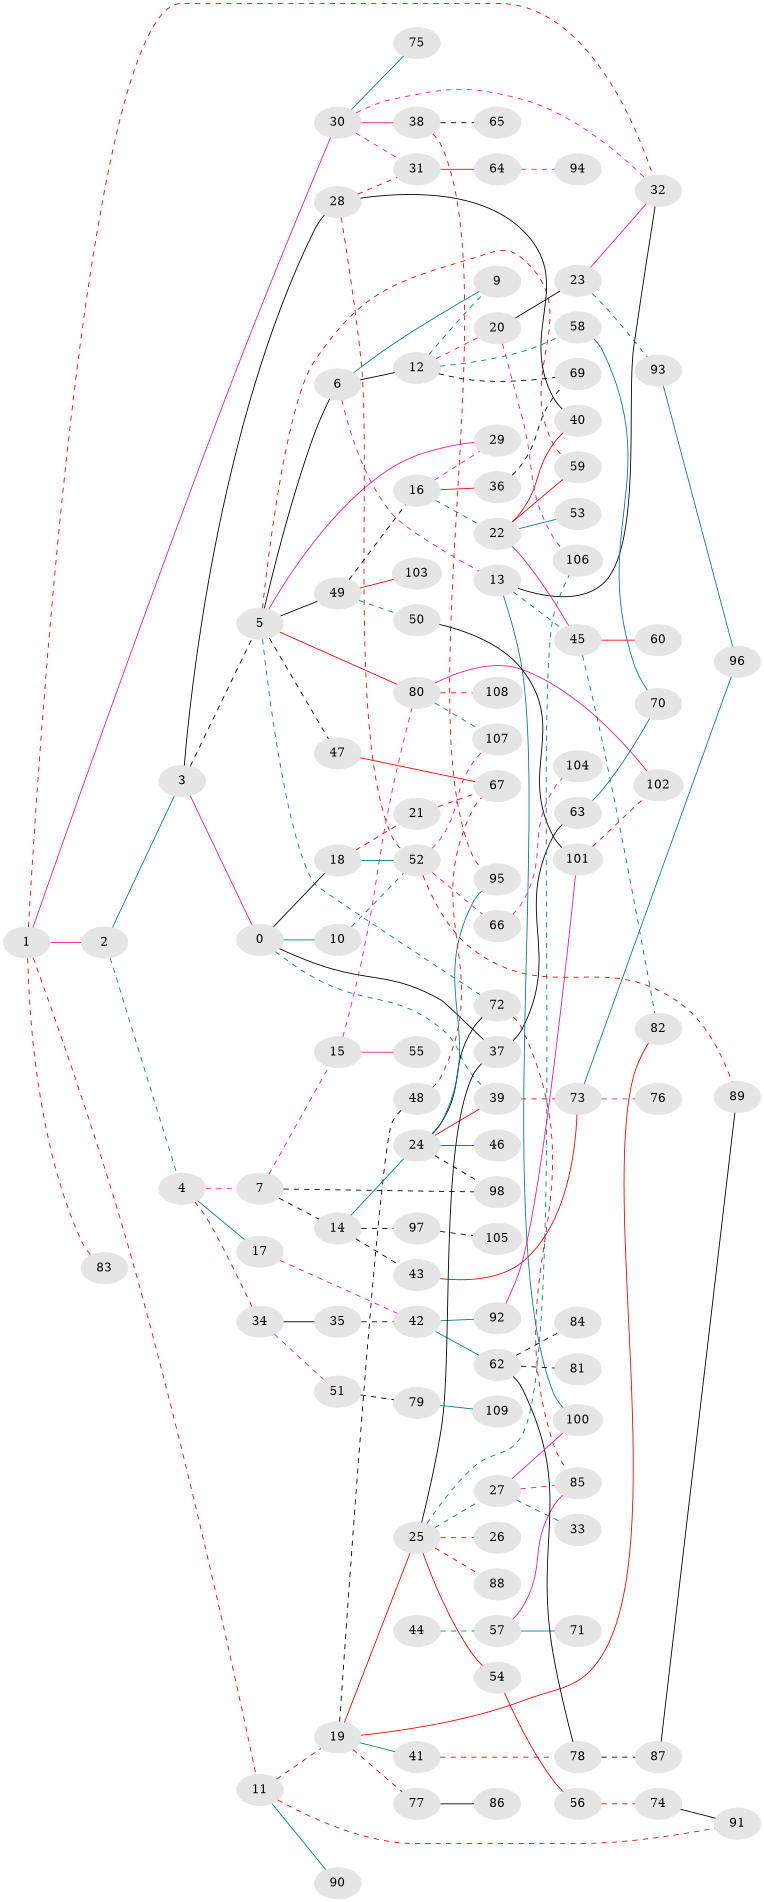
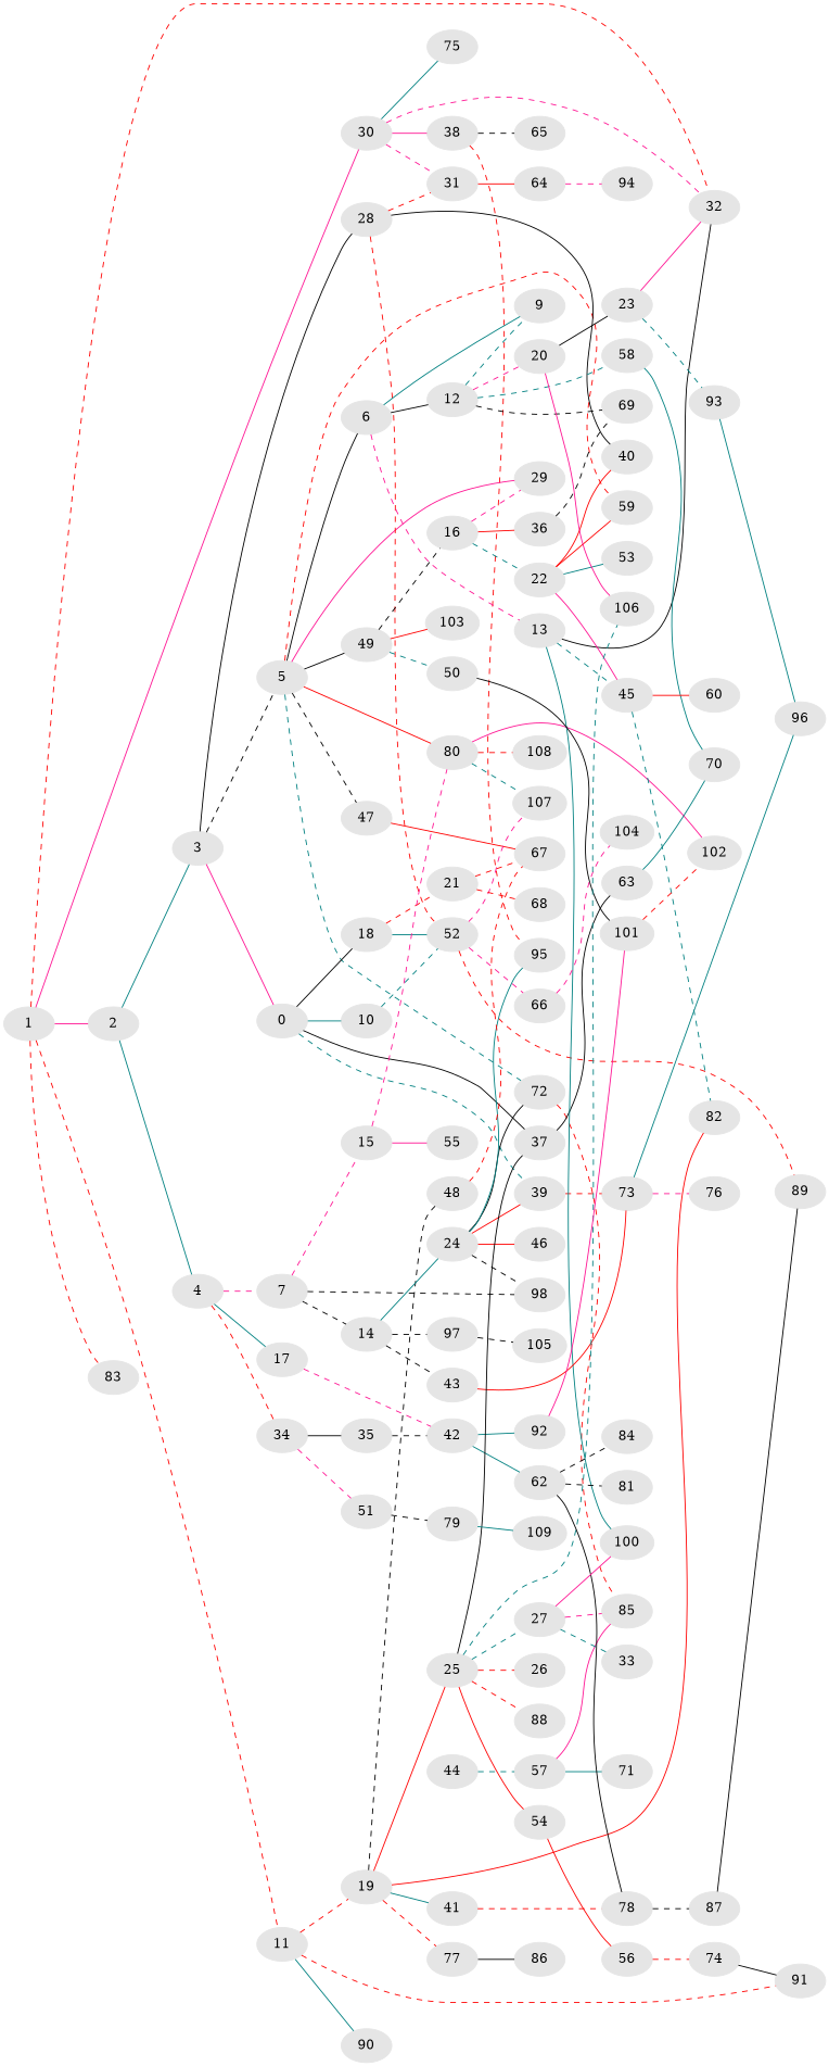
  graph {
    rankdir=LR
    node [color=gray90 style=filled]
    edge [color=red style=dashed]
    1
    2
    11
    30
    32
    83
    3
    4
    19
    90
    91
    31
    38
    75
    5
    n16 [label=0]
    28
    7
    17
    34
    6
    29
    47
    49
    59
    72
    80
    10
    18
    37
    39
    52
    40
    14
    15
    98
    42
    35
    51
    9
    12
    13
    16
    22
    36
    67
    50
    103
    85
    107
    102
    108
    20
    58
    69
    45
    100
    24
    43
    97
    55
    21
    63
    73
    66
    89
    25
    41
    48
    77
    82
    23
    106
    44
    57
    70
    60
    46
    95
    105
    53
    62
    92
+   68
    26
    27
    54
    88
    78
    86
    93
    96
    33
    56
    64
    65
    94
    79
    76
    87
    81
    84
    101
    71
    109
    104
    74
    1 -- 2 [color=deeppink style=solid]
    1 -- 11
    1 -- 30 [color=deeppink style=solid]
    1 -- 32
    1 -- 83
    2 -- 3 [color=teal style=solid]
-   2 -- 4 [color=teal]
+   2 -- 4 [color=teal style=solid]
    11 -- 19
    11 -- 90 [color=teal style=solid]
    11 -- 91
    30 -- 32 [color=deeppink]
    30 -- 31 [color=deeppink]
    30 -- 38 [color=deeppink style=solid]
    30 -- 75 [color=teal style=solid]
    3 -- 5 [color=black]
    3 -- n16 [color=deeppink style=solid]
    3 -- 28 [color=black style=solid]
    4 -- 7 [color=deeppink]
    4 -- 17 [color=teal style=solid]
    4 -- 34
    19 -- 25 [style=solid]
    19 -- 41 [color=teal style=solid]
    19 -- 48 [color=black]
    19 -- 77
    19 -- 82 [style=solid]
    31 -- 64 [style=solid]
    38 -- 95
    38 -- 65 [color=black]
    5 -- 6 [color=black style=solid]
    5 -- 29 [color=deeppink style=solid]
    5 -- 47 [color=black]
    5 -- 49 [color=black style=solid]
    5 -- 59
    5 -- 72 [color=teal]
    5 -- 80 [style=solid]
    n16 -- 10 [color=teal style=solid]
    n16 -- 18 [color=black style=solid]
    n16 -- 37 [color=black style=solid]
    n16 -- 39 [color=teal]
    28 -- 31
    28 -- 52
    28 -- 40 [color=black style=solid]
    7 -- 14 [color=black]
    7 -- 15 [color=deeppink]
    7 -- 98 [color=black]
    17 -- 42 [color=deeppink]
    34 -- 35 [color=black style=solid]
    34 -- 51 [color=deeppink]
    6 -- 9 [color=teal style=solid]
    6 -- 12 [color=black style=solid]
    6 -- 13 [color=deeppink]
    47 -- 67 [style=solid]
    49 -- 16 [color=black]
    49 -- 50 [color=teal]
    49 -- 103 [style=solid]
    72 -- 85
    80 -- 107 [color=teal]
    80 -- 102 [color=deeppink style=solid]
    80 -- 108
    10 -- 52 [color=teal]
    18 -- 52 [color=teal style=solid]
    18 -- 21
    37 -- 63 [color=black style=solid]
    39 -- 73
    52 -- 107 [color=deeppink]
    52 -- 66 [color=deeppink]
    52 -- 89
    14 -- 24 [color=teal style=solid]
    14 -- 43 [color=black]
    14 -- 97 [color=black]
    15 -- 80 [color=deeppink]
    15 -- 55 [color=deeppink style=solid]
    42 -- 62 [color=teal style=solid]
    42 -- 92 [color=teal style=solid]
    35 -- 42 [color=black]
    51 -- 79 [color=black]
    12 -- 9 [color=teal]
    12 -- 20 [color=deeppink]
    12 -- 58 [color=teal]
    12 -- 69 [color=black]
    13 -- 32 [color=black style=solid]
    13 -- 45 [color=teal]
    13 -- 100 [color=teal style=solid]
    16 -- 29 [color=deeppink]
    16 -- 22 [color=teal]
    16 -- 36 [style=solid]
    22 -- 59 [style=solid]
    22 -- 40 [style=solid]
    22 -- 45 [color=deeppink style=solid]
    22 -- 53 [color=teal style=solid]
    36 -- 69 [color=black]
    50 -- 101 [color=black style=solid]
    20 -- 23 [color=black style=solid]
-   20 -- 106 [color=deeppink]
+   20 -- 106 [color=deeppink style=solid]
    58 -- 70 [color=teal style=solid]
    45 -- 82 [color=teal]
    45 -- 60 [style=solid]
    24 -- 72 [color=black style=solid]
    24 -- 39 [style=solid]
    24 -- 98 [color=black]
    24 -- 46 [style=solid]
    24 -- 95 [color=teal style=solid]
    43 -- 73 [style=solid]
    97 -- 105 [color=black]
    21 -- 67
+   21 -- 68
    63 -- 70 [color=teal style=solid]
    73 -- 96 [color=teal style=solid]
    73 -- 76 [color=deeppink]
    66 -- 104 [color=deeppink]
    25 -- 37 [color=black style=solid]
    25 -- 106 [color=teal]
    25 -- 26
    25 -- 27 [color=teal]
    25 -- 54 [style=solid]
    25 -- 88
    41 -- 78
    48 -- 67
    77 -- 86 [color=black style=solid]
    23 -- 32 [color=deeppink style=solid]
    23 -- 93 [color=teal]
    44 -- 57 [color=teal]
    57 -- 85 [color=deeppink style=solid]
    57 -- 71 [color=teal style=solid]
    62 -- 78 [color=black style=solid]
    62 -- 81 [color=black]
    62 -- 84 [color=black]
    92 -- 101 [color=deeppink style=solid]
    27 -- 85 [color=deeppink]
    27 -- 100 [color=deeppink style=solid]
    27 -- 33 [color=teal]
    54 -- 56 [style=solid]
    78 -- 87 [color=black]
    93 -- 96 [color=teal style=solid]
    56 -- 74
    64 -- 94 [color=deeppink]
    79 -- 109 [color=teal style=solid]
    87 -- 89 [color=black style=solid]
    101 -- 102
    74 -- 91 [color=black style=solid]
  }
